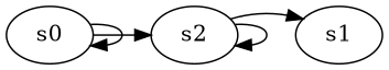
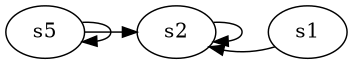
  digraph {
    node [player=0]
-   s0
+   s0 [label=s5]
    s2
    s1 [player=1]
    s0 -> s0 [constraint="time % 2 == 0"]
    s0 -> s2 [constraint="time % 4 == 2"]
    s2 -> s2 [constraint="time % 4 == 0"]
-   s2 -> s1 [constraint="time % 3 == 0"]
+   s1 -> s2 [constraint="time % 3 == 0"]
  }
